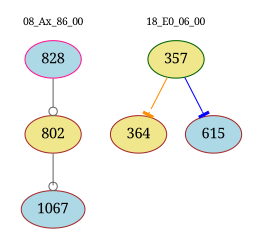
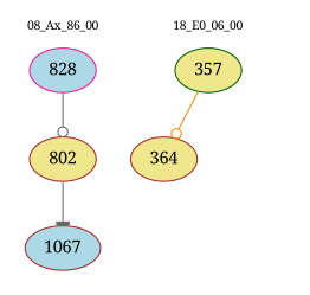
  digraph {
    fontname="Noto Serif"
    node [color=brown fillcolor=khaki fontname="Noto Serif" style=filled]
    edge [arrowhead=tee color=gray40 fontname="Noto Serif"]
    n1 [label=802]
    n2 [color=deeppink fillcolor=lightblue label=828]
    n3 [fillcolor=lightblue label=1067]
    n4 [color=darkgreen label=357]
    n5 [label=364]
-   n6 [fillcolor=lightblue label=615]
    subgraph cluster_1 {
      color=white
      fontsize=10
      label="08_Ax_86_00"
      n1
      n2
      n3
    }
    subgraph cluster_2 {
      color=white
      fontsize=10
      label="18_E0_06_00"
      n4
      n5
-     n6
    }
-   n1 -> n3 [arrowhead=odot]
+   n1 -> n3
    n2 -> n1 [arrowhead=odot]
-   n4 -> n5 [color=darkorange]
-   n4 -> n6 [color=blue]
+   n4 -> n5 [arrowhead=odot color=darkorange]
  }
